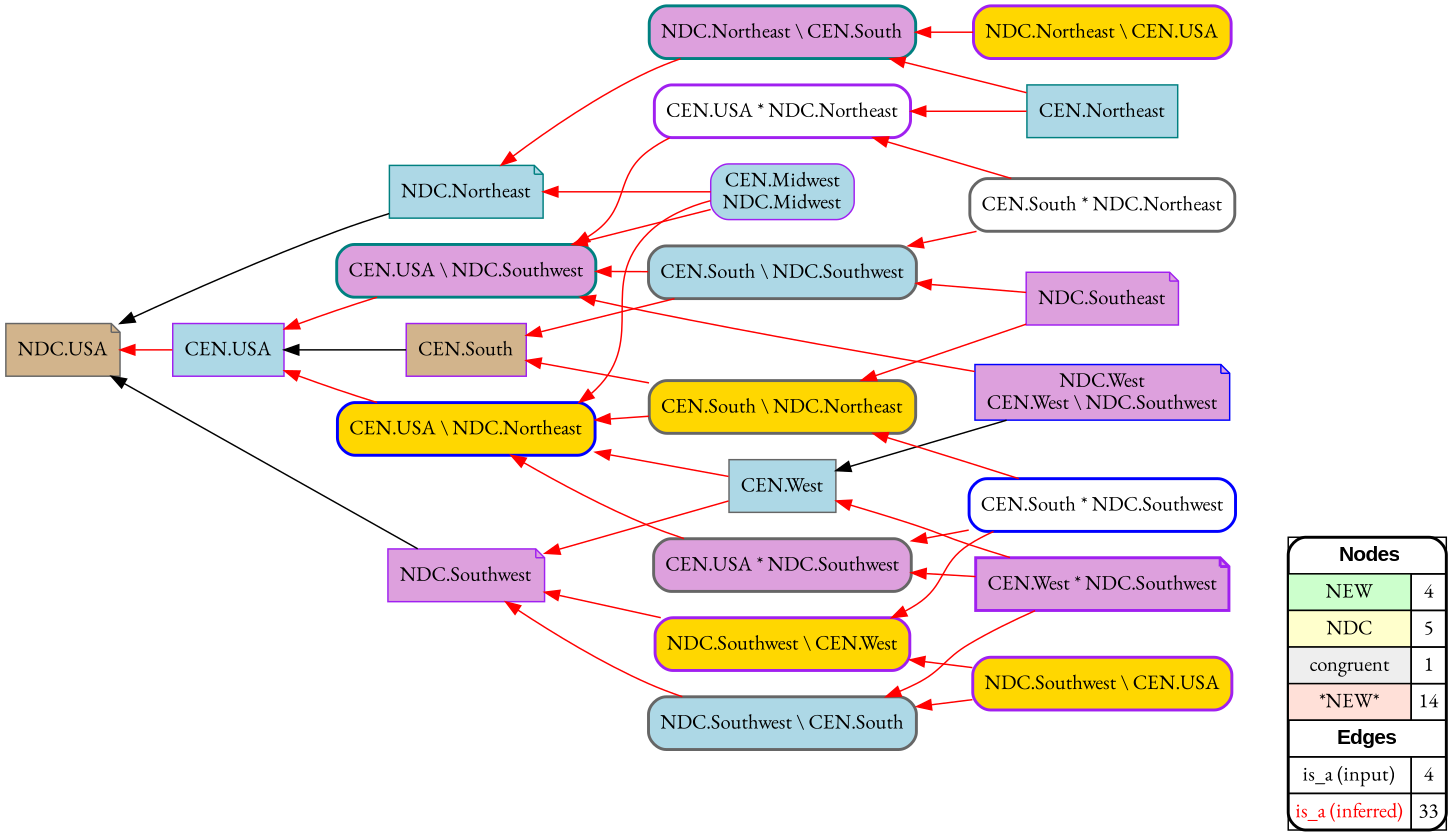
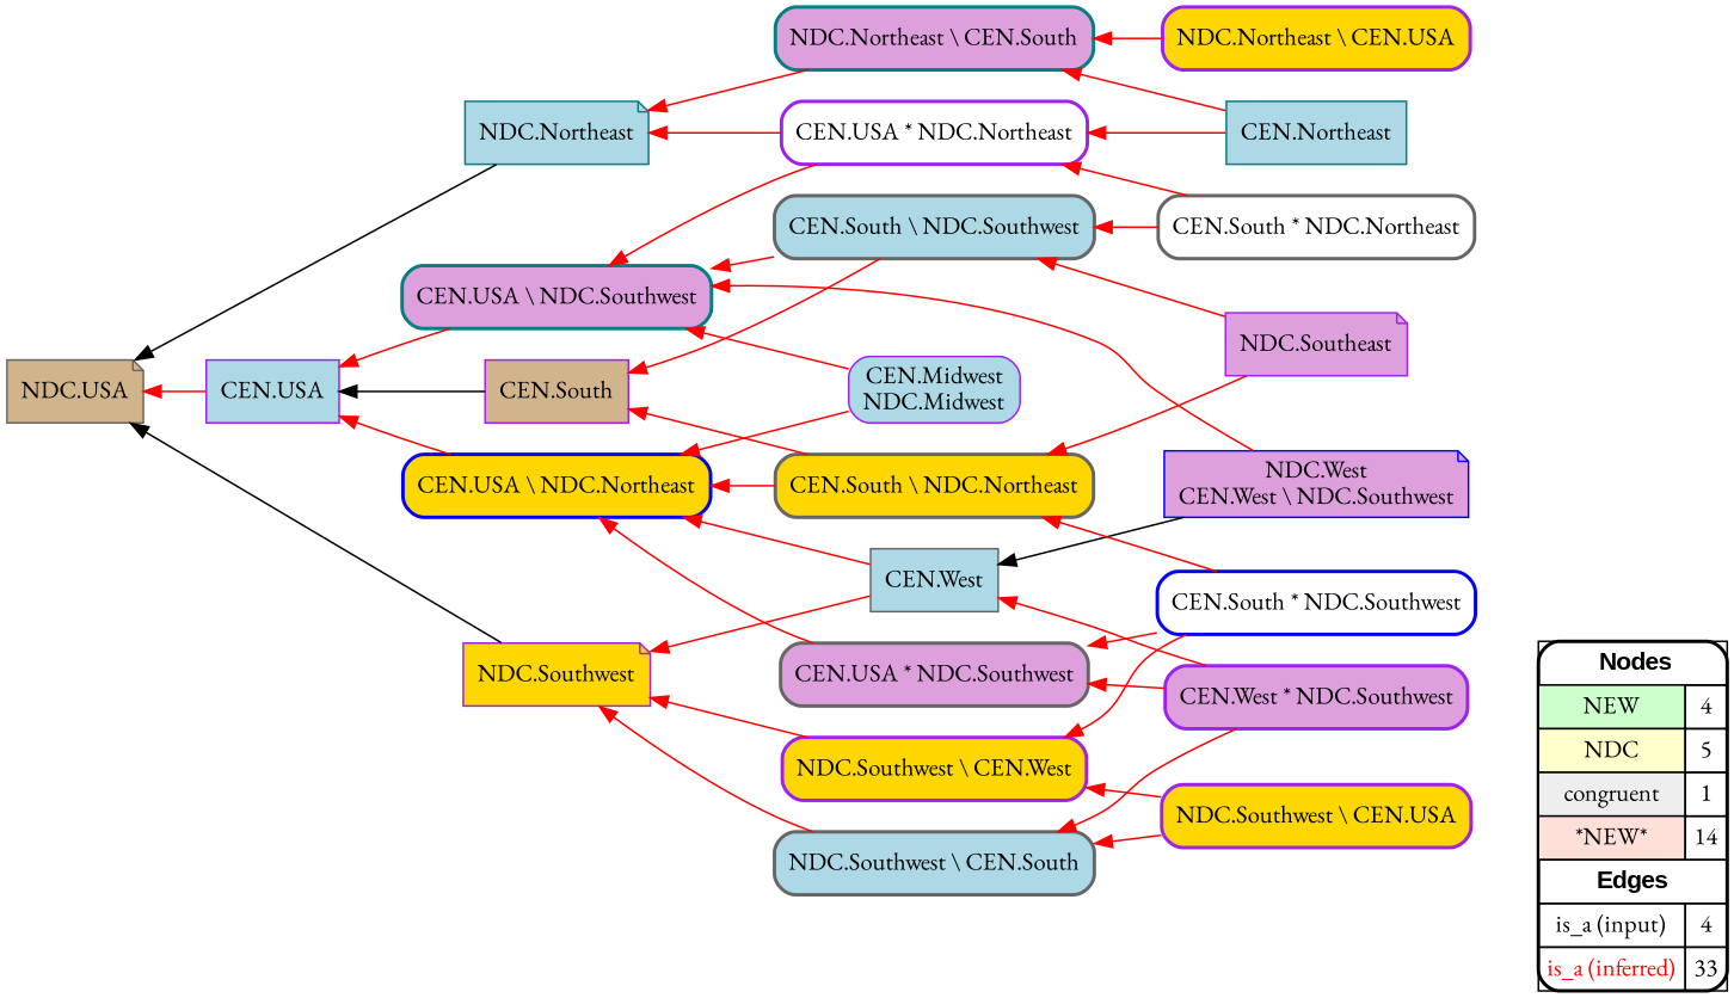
  digraph {
    fontname="EB Garamond"
    rankdir=RL
    node [fillcolor=lightblue fontname="EB Garamond" shape=box style="filled,rounded,bold" color=purple]
    edge [arrowhead=normal color="#FF0000" constraint=true fontname="EB Garamond" penwidth=1 style=solid]
    n1 [fillcolor=white label=<   <TABLE BORDER="0" CELLBORDER="1" CELLSPACING="0" CELLPADDING="4">  <TR> <TD COLSPAN="2"><font face="Arial Black"> Nodes</font></TD> </TR>  <TR>   <TD bgcolor="#CCFFCC" fontname="helvetica">NEW</TD>   <TD>4</TD>   </TR>  <TR>   <TD bgcolor="#FFFFCC" fontname="helvetica">NDC</TD>   <TD>5</TD>   </TR>  <TR>   <TD bgcolor="#EEEEEE" fontname="helvetica">congruent</TD>   <TD>1</TD>   </TR>  <TR>   <TD bgcolor="#FFE0D8" fontname="helvetica">*NEW*</TD>   <TD>14</TD>   </TR>  <TR> <TD COLSPAN="2"><font face = "Arial Black"> Edges </font></TD> </TR>  <TR>   <TD><font color ="#000000">is_a (input)</font></TD><TD>4</TD> </TR> <TR>   <TD><font color ="#FF0000">is_a (inferred)</font></TD><TD>33</TD> </TR> </TABLE>   > margin=0 color=""]
    "CEN.USA" [style=filled]
    "NDC.USA" [color=gray40 fillcolor=tan shape=note style=filled]
    "CEN.West" [color=gray40 style=filled]
    "CEN.USA \\ NDC.Northeast" [color=blue fillcolor=gold]
-   "NDC.Southwest" [fillcolor=plum shape=note style=filled]
+   "NDC.Southwest" [fillcolor=gold shape=note style=filled]
    "CEN.Northeast" [color=teal style=filled]
    "CEN.USA * NDC.Northeast" [fillcolor=white]
    "NDC.Northeast \\ CEN.South" [color=teal fillcolor=plum]
    "CEN.USA \\ NDC.Southwest" [color=teal fillcolor=plum]
    "NDC.Northeast" [color=teal shape=note style=filled]
    "CEN.South" [fillcolor=tan style=filled]
    "NDC.West\nCEN.West \\ NDC.Southwest" [color=blue fillcolor=plum shape=note style=filled]
    "NDC.Southeast" [fillcolor=plum shape=note style=filled]
    "CEN.South \\ NDC.Southwest" [color=gray40]
    "CEN.South \\ NDC.Northeast" [color=gray40 fillcolor=gold]
    "CEN.Midwest\nNDC.Midwest" [style="filled,rounded"]
    "NDC.Southwest \\ CEN.USA" [fillcolor=gold]
    "NDC.Southwest \\ CEN.South" [color=gray40]
    "NDC.Southwest \\ CEN.West" [fillcolor=gold]
    "CEN.South * NDC.Southwest" [color=blue fillcolor=white]
    "CEN.USA * NDC.Southwest" [color=gray40 fillcolor=plum]
    "NDC.Northeast \\ CEN.USA" [fillcolor=gold]
-   "CEN.West * NDC.Southwest" [fillcolor=plum shape=note]
+   "CEN.West * NDC.Southwest" [fillcolor=plum]
    "CEN.South * NDC.Northeast" [color=gray40 fillcolor=white]
    subgraph sub_1 {
      rank=source
      n1
    }
    "CEN.USA" -> "NDC.USA"
    "CEN.West" -> "CEN.USA \\ NDC.Northeast"
    "CEN.West" -> "NDC.Southwest"
    "CEN.USA \\ NDC.Northeast" -> "CEN.USA"
    "NDC.Southwest" -> "NDC.USA" [color="#000000"]
    "CEN.Northeast" -> "CEN.USA * NDC.Northeast"
    "CEN.Northeast" -> "NDC.Northeast \\ CEN.South"
    "CEN.USA * NDC.Northeast" -> "CEN.USA \\ NDC.Southwest"
-   "CEN.Midwest\nNDC.Midwest" -> "NDC.Northeast"
+   "CEN.USA * NDC.Northeast" -> "NDC.Northeast"
    "NDC.Northeast \\ CEN.South" -> "NDC.Northeast"
    "CEN.USA \\ NDC.Southwest" -> "CEN.USA"
    "NDC.Northeast" -> "NDC.USA" [color="#000000"]
    "CEN.South" -> "CEN.USA" [color="#000000"]
    "NDC.West\nCEN.West \\ NDC.Southwest" -> "CEN.West" [color="#000000"]
    "NDC.West\nCEN.West \\ NDC.Southwest" -> "CEN.USA \\ NDC.Southwest"
    "NDC.Southeast" -> "CEN.South \\ NDC.Southwest"
    "NDC.Southeast" -> "CEN.South \\ NDC.Northeast"
    "CEN.South \\ NDC.Southwest" -> "CEN.USA \\ NDC.Southwest"
    "CEN.South \\ NDC.Southwest" -> "CEN.South"
    "CEN.South \\ NDC.Northeast" -> "CEN.USA \\ NDC.Northeast"
    "CEN.South \\ NDC.Northeast" -> "CEN.South"
    "CEN.Midwest\nNDC.Midwest" -> "CEN.USA \\ NDC.Northeast"
    "CEN.Midwest\nNDC.Midwest" -> "CEN.USA \\ NDC.Southwest"
    "NDC.Southwest \\ CEN.USA" -> "NDC.Southwest \\ CEN.South"
    "NDC.Southwest \\ CEN.USA" -> "NDC.Southwest \\ CEN.West"
    "NDC.Southwest \\ CEN.South" -> "NDC.Southwest"
    "NDC.Southwest \\ CEN.West" -> "NDC.Southwest"
    "CEN.South * NDC.Southwest" -> "CEN.South \\ NDC.Northeast"
    "CEN.South * NDC.Southwest" -> "NDC.Southwest \\ CEN.West"
    "CEN.South * NDC.Southwest" -> "CEN.USA * NDC.Southwest"
    "CEN.USA * NDC.Southwest" -> "CEN.USA \\ NDC.Northeast"
    "NDC.Northeast \\ CEN.USA" -> "NDC.Northeast \\ CEN.South"
    "CEN.West * NDC.Southwest" -> "CEN.West"
    "CEN.West * NDC.Southwest" -> "NDC.Southwest \\ CEN.South"
    "CEN.West * NDC.Southwest" -> "CEN.USA * NDC.Southwest"
    "CEN.South * NDC.Northeast" -> "CEN.USA * NDC.Northeast"
    "CEN.South * NDC.Northeast" -> "CEN.South \\ NDC.Southwest"
  }
